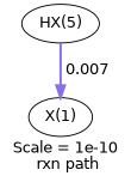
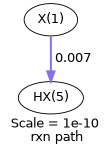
  digraph {
    fontname=Helvetica
    label="Scale = 1e-10\l rxn path"
    node [fontname=Helvetica]
    n1 [label="X(1)"]
    n2 [label="HX(5)"]
-   n2 -> n1 [arrowsize=1.13 color="0.7, 0.507, 0.9" fontname=Helvetica label=" 0.007" style="setlinewidth(2.25)"]
+   n1 -> n2 [arrowsize=1.13 color="0.7, 0.507, 0.9" fontname=Helvetica label=" 0.007" style="setlinewidth(2.25)"]
  }
